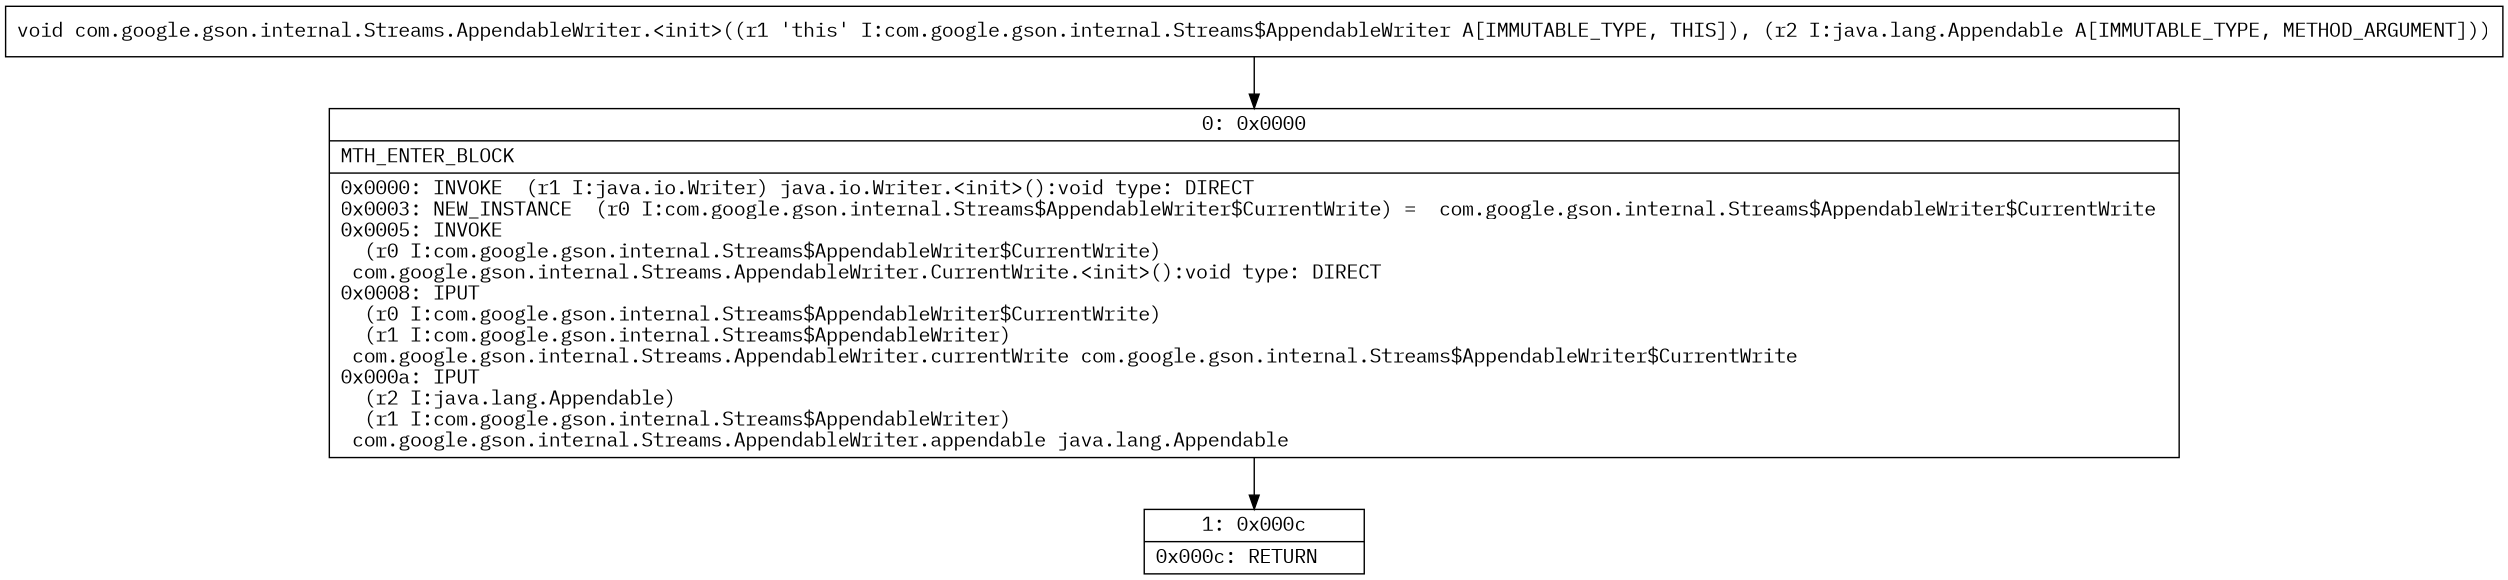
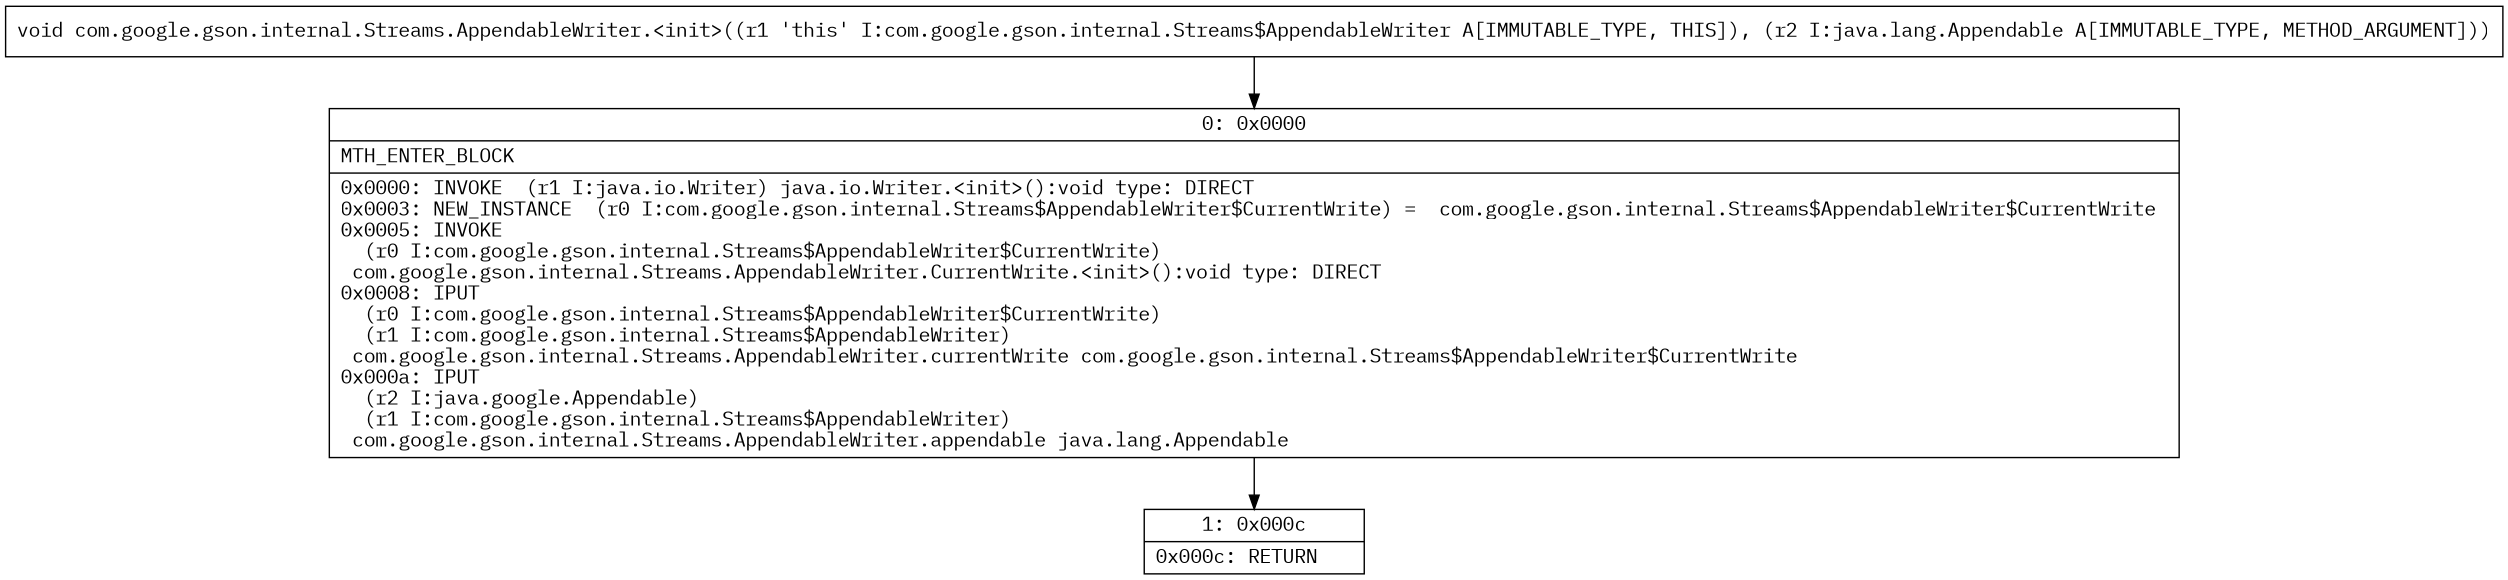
  digraph {
    fontname="IBM Plex Mono"
    node [shape=record fontname="IBM Plex Mono"]
    edge [fontname="IBM Plex Mono"]
-   n1 [label="{0\:\ 0x0000|MTH_ENTER_BLOCK\l|0x0000: INVOKE  (r1 I:java.io.Writer) java.io.Writer.\<init\>():void type: DIRECT \l0x0003: NEW_INSTANCE  (r0 I:com.google.gson.internal.Streams$AppendableWriter$CurrentWrite) =  com.google.gson.internal.Streams$AppendableWriter$CurrentWrite \l0x0005: INVOKE  \l  (r0 I:com.google.gson.internal.Streams$AppendableWriter$CurrentWrite)\l com.google.gson.internal.Streams.AppendableWriter.CurrentWrite.\<init\>():void type: DIRECT \l0x0008: IPUT  \l  (r0 I:com.google.gson.internal.Streams$AppendableWriter$CurrentWrite)\l  (r1 I:com.google.gson.internal.Streams$AppendableWriter)\l com.google.gson.internal.Streams.AppendableWriter.currentWrite com.google.gson.internal.Streams$AppendableWriter$CurrentWrite \l0x000a: IPUT  \l  (r2 I:java.lang.Appendable)\l  (r1 I:com.google.gson.internal.Streams$AppendableWriter)\l com.google.gson.internal.Streams.AppendableWriter.appendable java.lang.Appendable \l}"]
+   n1 [label="{0\:\ 0x0000|MTH_ENTER_BLOCK\l|0x0000: INVOKE  (r1 I:java.io.Writer) java.io.Writer.\<init\>():void type: DIRECT \l0x0003: NEW_INSTANCE  (r0 I:com.google.gson.internal.Streams$AppendableWriter$CurrentWrite) =  com.google.gson.internal.Streams$AppendableWriter$CurrentWrite \l0x0005: INVOKE  \l  (r0 I:com.google.gson.internal.Streams$AppendableWriter$CurrentWrite)\l com.google.gson.internal.Streams.AppendableWriter.CurrentWrite.\<init\>():void type: DIRECT \l0x0008: IPUT  \l  (r0 I:com.google.gson.internal.Streams$AppendableWriter$CurrentWrite)\l  (r1 I:com.google.gson.internal.Streams$AppendableWriter)\l com.google.gson.internal.Streams.AppendableWriter.currentWrite com.google.gson.internal.Streams$AppendableWriter$CurrentWrite \l0x000a: IPUT  \l  (r2 I:java.google.Appendable)\l  (r1 I:com.google.gson.internal.Streams$AppendableWriter)\l com.google.gson.internal.Streams.AppendableWriter.appendable java.lang.Appendable \l}"]
    n2 [label="{1\:\ 0x000c|0x000c: RETURN   \l}"]
    n3 [label="{void com.google.gson.internal.Streams.AppendableWriter.\<init\>((r1 'this' I:com.google.gson.internal.Streams$AppendableWriter A[IMMUTABLE_TYPE, THIS]), (r2 I:java.lang.Appendable A[IMMUTABLE_TYPE, METHOD_ARGUMENT])) }"]
    n1 -> n2
    n3 -> n1
  }
